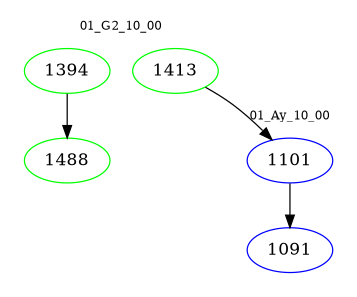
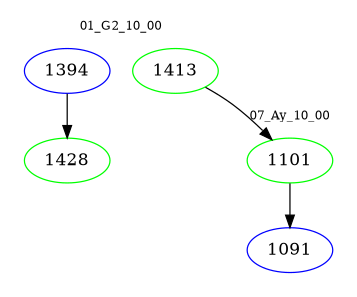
  digraph {
    node [color=green]
    edge [color=black]
-   n1 [color=blue label=1101]
+   n1 [label=1101]
    n2 [color=blue label=1091]
    n3 [label=1413]
-   n4 [label=1394]
-   n5 [label=1488]
+   n4 [color=blue label=1394]
+   n5 [label=1428]
    subgraph cluster_1 {
      color=white
      fontsize=10
-     label="01_Ay_10_00"
+     label="07_Ay_10_00"
      n1
      n2
    }
    subgraph cluster_2 {
      color=white
      fontsize=10
      label="01_G2_10_00"
      n3
      n4
      n5
    }
    n1 -> n2
    n3 -> n1
    n4 -> n5
  }
